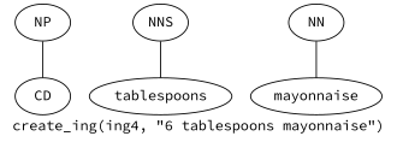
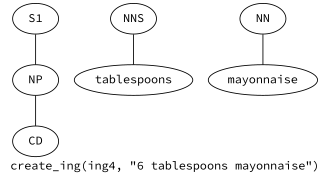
  graph {
    fontname="Source Code Pro"
    label="create_ing(ing4, \"6 tablespoons mayonnaise\")"
    node [fontname="Source Code Pro"]
    edge [fontname="Source Code Pro"]
+   n1 [label=S1]
    n2 [label=NP]
    n3 [label=CD]
    n4 [label=NNS]
    n5 [label=tablespoons]
    n6 [label=NN]
    n7 [label=mayonnaise]
+   n1 -- n2
    n2 -- n3
    n4 -- n5
    n6 -- n7
  }
